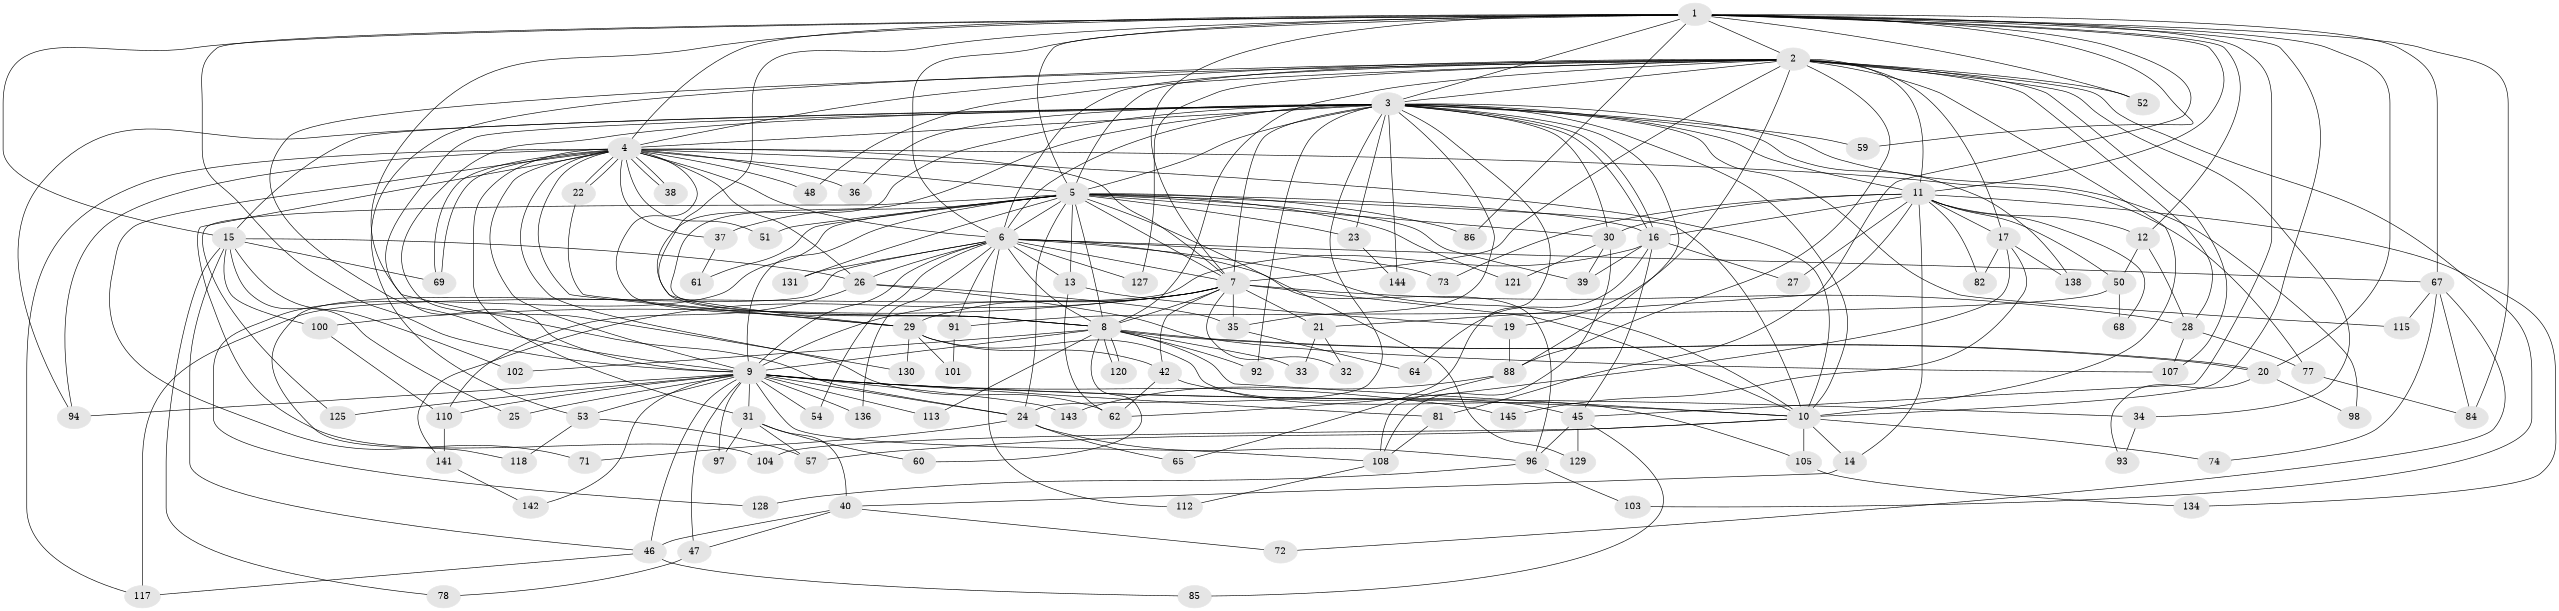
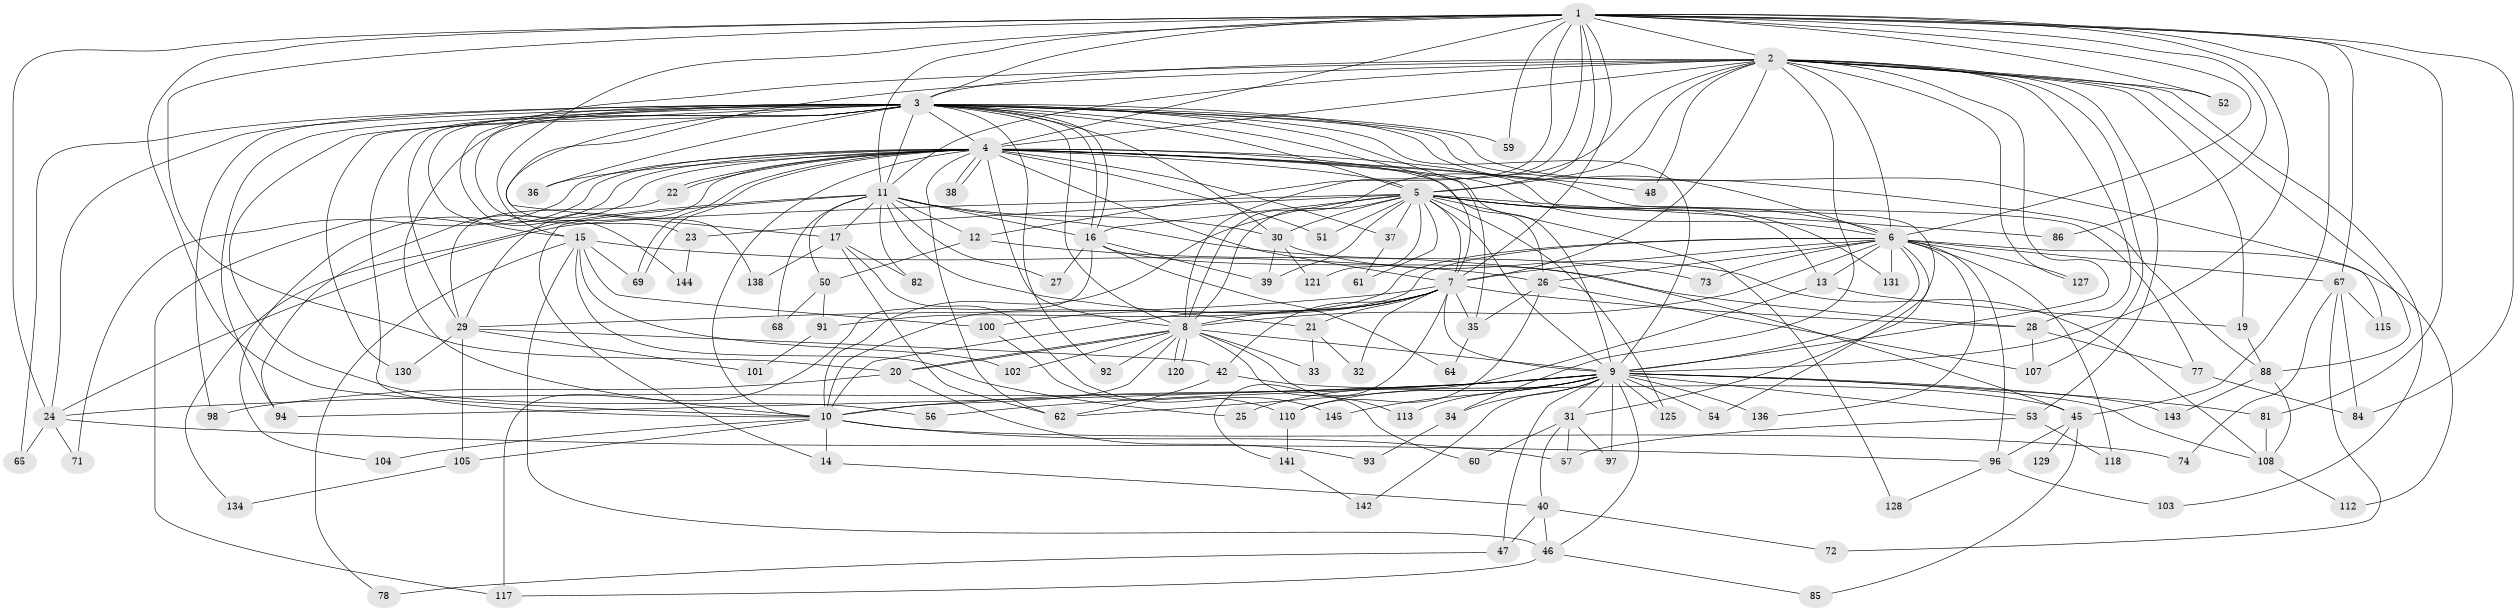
  graph {
    node [color=gray90 style=filled]
    1 [super="+44"]
    2 [super="+135"]
    3 [super="+70"]
    4 [super="+18"]
    5 [super="+66"]
    6 [super="+99"]
    7 [super="+58"]
    8 [super="+106"]
    9 [super="+41"]
    10 [super="+123"]
    11 [super="+132"]
    12
    15 [super="+137"]
    20 [super="+83"]
    24 [super="+63"]
    45 [super="+76"]
    52
    59
    67
    81
    84 [super="+140"]
    86
    17 [super="+79"]
    19
    28 [super="+49"]
    34 [super="+87"]
    48
    53
    88 [super="+122"]
    103
    107 [super="+111"]
    127
    16 [super="+114"]
    23
    29 [super="+43"]
    30 [super="+89"]
    35 [super="+126"]
    36
+   56
    65
    92
    94 [super="+95"]
    98
    115
    130
    138
    144
    22
    26 [super="+75"]
    31
    37
    38
    51
    62 [super="+90"]
    69
    71
    77
    104
    117
    13 [super="+116"]
    39 [super="+124"]
    61
    121
    125
    128
    129
    131
    91
    54
    73
    96 [super="+109"]
    112
    118
    136
    21
    32
    42
    100
    141
    33
    60
    102
    113
    120
    47 [super="+55"]
    25
    46 [super="+80"]
    97
    108 [super="+133"]
    110 [super="+119"]
    142
    143
    145
    14
    57 [super="+139"]
    74
    105
    27
    50
    68
    82
    134
    78
    93
    85
    72
    64
    101
    40
    1 -- 2
    1 -- 3
    1 -- 4 [weight=2]
    1 -- 5
    1 -- 6
    1 -- 7
    1 -- 8
    1 -- 9
    1 -- 10
    1 -- 11
    1 -- 12
    1 -- 15
    1 -- 20
    1 -- 24
    1 -- 45
    1 -- 52
    1 -- 59
    1 -- 67
    1 -- 81
    1 -- 84
    1 -- 86
    2 -- 3
    2 -- 4
    2 -- 5
    2 -- 6
    2 -- 7
    2 -- 8
    2 -- 9
    2 -- 10
    2 -- 11
    2 -- 52
    2 -- 17 [weight=2]
    2 -- 19
    2 -- 28
    2 -- 34
    2 -- 48
    2 -- 53
    2 -- 88
    2 -- 103
    2 -- 107
    2 -- 127
    3 -- 4
    3 -- 5
    3 -- 6
    3 -- 7
    3 -- 8
    3 -- 9
    3 -- 10
    3 -- 11
    3 -- 15
    3 -- 24
    3 -- 59
    3 -- 88
    3 -- 16
    3 -- 16
    3 -- 23
    3 -- 29
    3 -- 30
    3 -- 35
    3 -- 36
+   3 -- 56
    3 -- 65
    3 -- 92
    3 -- 94
    3 -- 98
    3 -- 115
    3 -- 130
    3 -- 138
    3 -- 144
    4 -- 5
    4 -- 6
    4 -- 7
    4 -- 8
    4 -- 9
    4 -- 10
    4 -- 48
    4 -- 29
    4 -- 36
    4 -- 94
    4 -- 22
    4 -- 22
    4 -- 26
    4 -- 31
    4 -- 37
    4 -- 38
    4 -- 38
    4 -- 51
    4 -- 62
    4 -- 69
    4 -- 69
    4 -- 71
    4 -- 77
    4 -- 104
    4 -- 117
    5 -- 6
    5 -- 7
    5 -- 8
    5 -- 9
    5 -- 10
    5 -- 24
    5 -- 86
    5 -- 16
    5 -- 23
    5 -- 30
    5 -- 37
    5 -- 51
    5 -- 13
    5 -- 39
    5 -- 61
    5 -- 121
    5 -- 125
    5 -- 128
-   5 -- 129
    5 -- 131
    6 -- 7
    6 -- 8 [weight=2]
    6 -- 9
    6 -- 10
    6 -- 67
    6 -- 127
    6 -- 26
    6 -- 13
    6 -- 131
    6 -- 91
    6 -- 54
    6 -- 73
    6 -- 96
    6 -- 112
    6 -- 118
    6 -- 136
    7 -- 8
    7 -- 9
    7 -- 10
    7 -- 28
    7 -- 29
    7 -- 35
    7 -- 21
    7 -- 32
    7 -- 42
    7 -- 100
    7 -- 141
    8 -- 9
    8 -- 10
    8 -- 20
    8 -- 20
    8 -- 92
    8 -- 33
    8 -- 60
    8 -- 102
    8 -- 113
    8 -- 120
    8 -- 120
    9 -- 10 [weight=2]
    9 -- 24
    9 -- 81
    9 -- 34 [weight=2]
    9 -- 53
+   9 -- 56
    9 -- 94
    9 -- 31
    9 -- 125
    9 -- 54
    9 -- 136
    9 -- 113
    9 -- 47
    9 -- 25
    9 -- 46
    9 -- 97
    9 -- 108
    9 -- 110
    9 -- 142
    9 -- 143
    9 -- 145
    10 -- 104
    10 -- 14
    10 -- 57
    10 -- 74
    10 -- 105
    11 -- 12
    11 -- 17
    11 -- 16
    11 -- 30
    11 -- 73
    11 -- 21
    11 -- 14
    11 -- 27
    11 -- 50
    11 -- 68
    11 -- 82
    11 -- 134
    12 -- 28
    12 -- 50
    15 -- 26
    15 -- 69
    15 -- 100
    15 -- 102
    15 -- 25
    15 -- 46
    15 -- 78
    20 -- 98
    20 -- 93
    24 -- 65
    24 -- 71
    24 -- 96
    45 -- 129
    45 -- 96
    45 -- 85
    67 -- 84
    67 -- 115
    67 -- 74
    67 -- 72
    81 -- 108
    17 -- 138
    17 -- 62
    17 -- 145
    17 -- 82
    19 -- 88
    28 -- 107
    28 -- 77
    34 -- 93
    53 -- 118
    53 -- 57
    88 -- 108
    88 -- 143
    16 -- 45
    16 -- 117
    16 -- 39
    16 -- 27
    16 -- 64
    23 -- 144
    29 -- 130
    29 -- 42
    29 -- 105
    29 -- 101
    30 -- 39
    30 -- 121
    30 -- 108
    35 -- 64
    22 -- 29
    26 -- 107
    26 -- 35
    26 -- 110
    31 -- 60
    31 -- 97
    31 -- 57
    31 -- 40
    37 -- 61
    77 -- 84
    13 -- 19
    13 -- 62
    91 -- 101
    96 -- 103
    96 -- 128
    21 -- 32
    21 -- 33
    42 -- 45
    42 -- 62
    100 -- 110
    141 -- 142
    47 -- 78
    46 -- 117
    46 -- 85
    108 -- 112
    110 -- 141
    14 -- 40
    105 -- 134
    50 -- 91
    50 -- 68
    40 -- 47
    40 -- 46
    40 -- 72
  }
